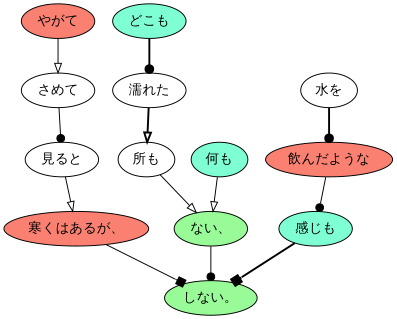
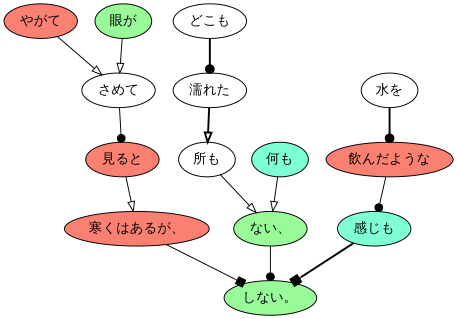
  digraph {
    node [fillcolor=white style=filled]
    edge [arrowhead=onormal style=solid]
    n1 [fillcolor=salmon label="やがて"]
    n2 [label="さめて"]
-   n3 [label="見ると"]
+   n3 [fillcolor=salmon label="見ると"]
+   n4 [fillcolor=palegreen label="眼が"]
    n5 [fillcolor=salmon label="寒くはあるが、"]
    n6 [fillcolor=palegreen label="しない。"]
-   n7 [fillcolor=aquamarine label="どこも"]
+   n7 [label="どこも"]
    n8 [label="濡れた"]
    n9 [label="所も"]
    n10 [fillcolor=palegreen label="ない、"]
    n11 [fillcolor=aquamarine label="何も"]
    n12 [label="水を"]
    n13 [fillcolor=salmon label="飲んだような"]
    n14 [fillcolor=aquamarine label="感じも"]
    n1 -> n2
    n2 -> n3 [arrowhead=dot]
    n3 -> n5
+   n4 -> n2
    n5 -> n6 [arrowhead=box]
    n7 -> n8 [arrowhead=dot style=bold]
    n8 -> n9 [style=bold]
    n9 -> n10
    n10 -> n6 [arrowhead=dot]
    n11 -> n10
    n12 -> n13 [arrowhead=dot style=bold]
    n13 -> n14 [arrowhead=dot]
    n14 -> n6 [arrowhead=box style=bold]
  }
